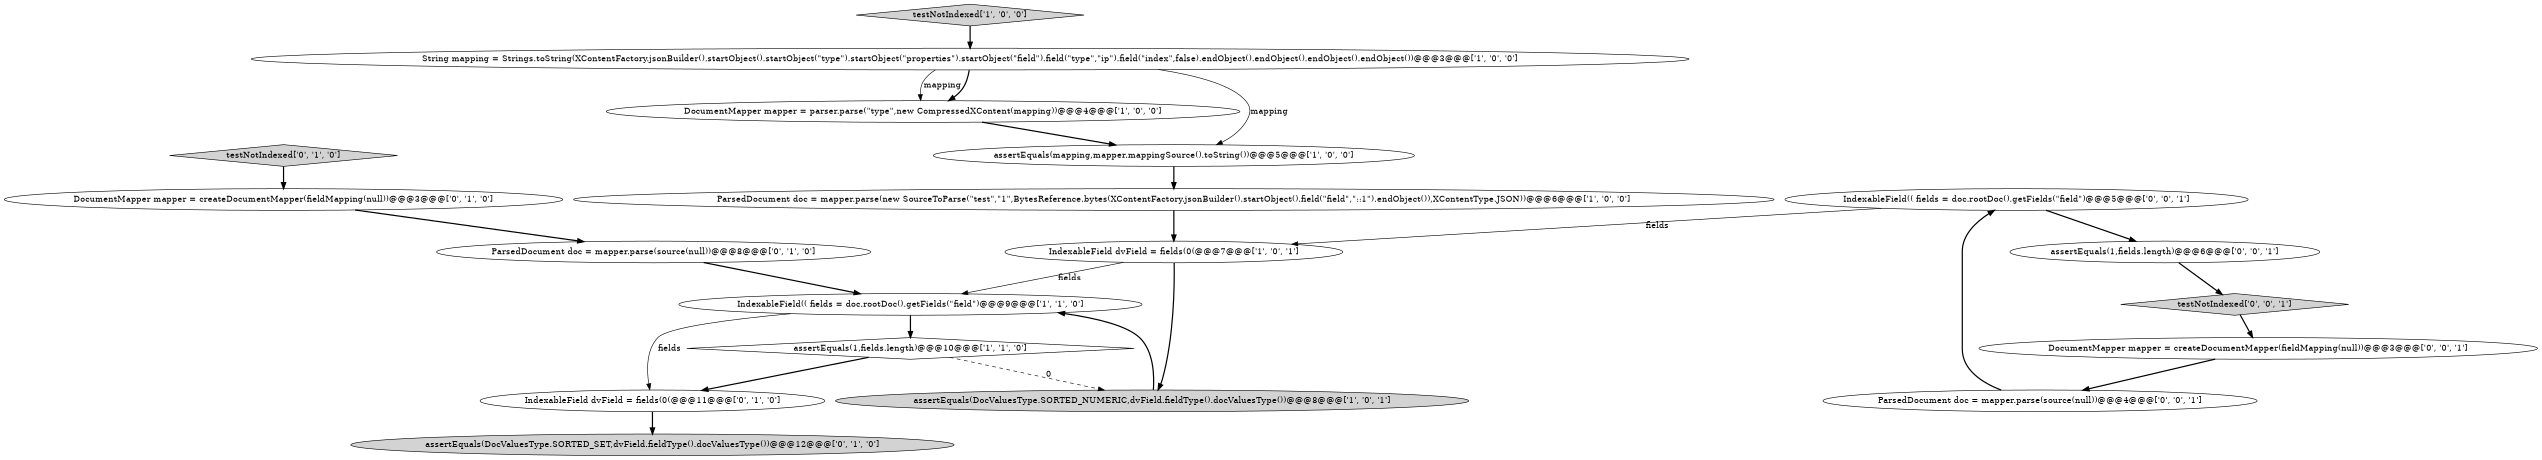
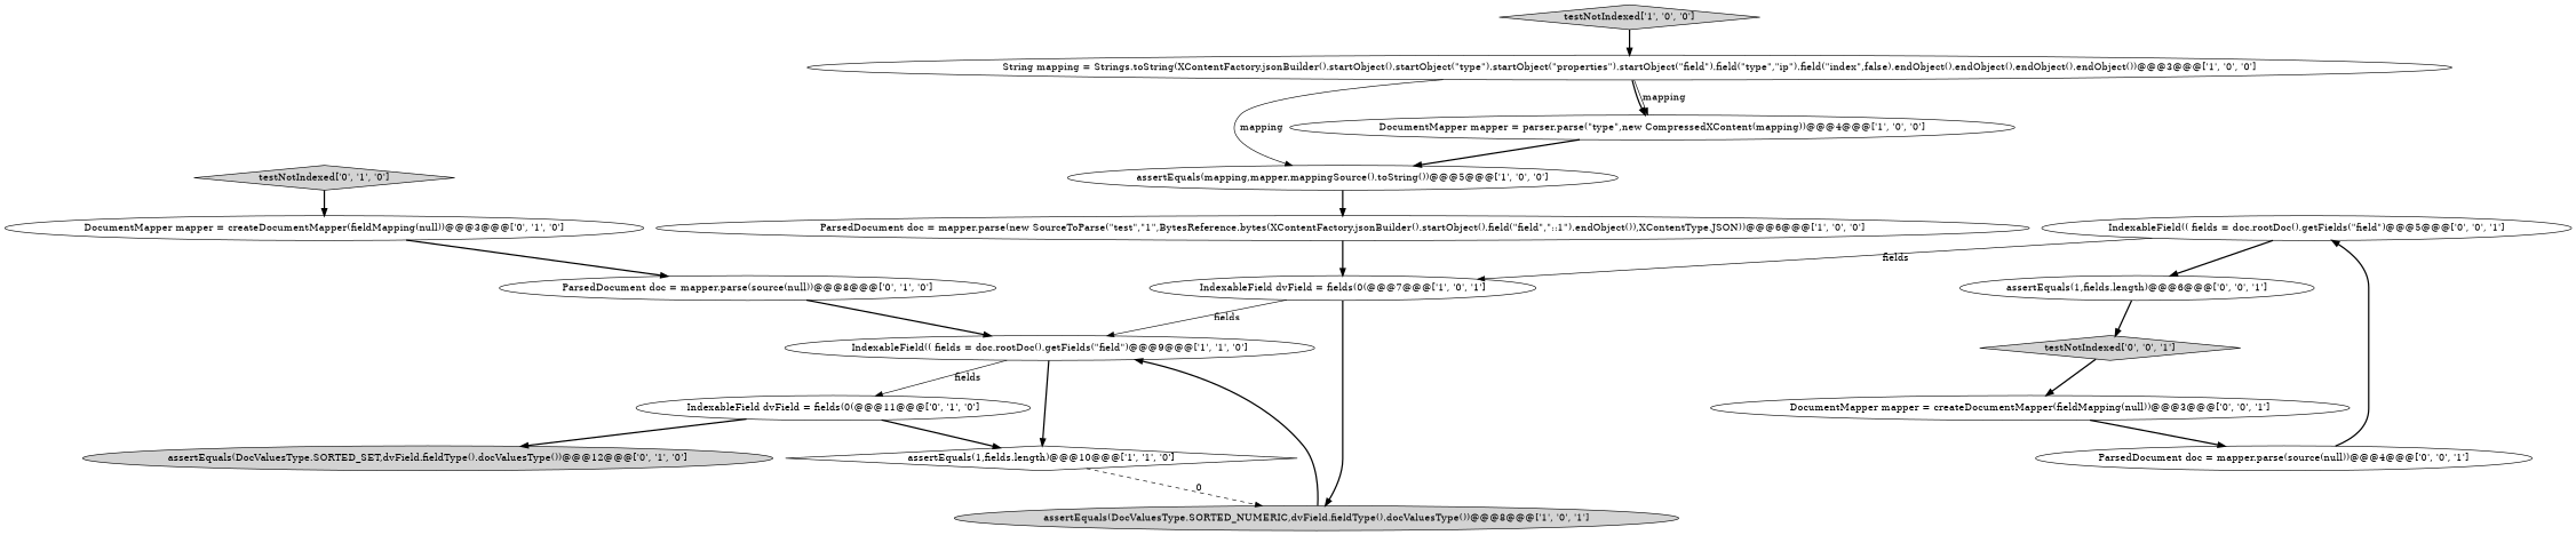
  digraph {
    node [fillcolor=white shape=ellipse style=filled]
    edge [style=bold]
    n1 [label="IndexableField dvField = fields(0(@@@7@@@['1', '0', '1']"]
    n2 [label="IndexableField(( fields = doc.rootDoc().getFields(\"field\")@@@9@@@['1', '1', '0']"]
    n3 [fillcolor=lightgray label="assertEquals(DocValuesType.SORTED_NUMERIC,dvField.fieldType().docValuesType())@@@8@@@['1', '0', '1']"]
    n4 [label="IndexableField dvField = fields(0(@@@11@@@['0', '1', '0']"]
    n5 [label="assertEquals(1,fields.length)@@@10@@@['1', '1', '0']" shape=diamond]
    n6 [fillcolor=lightgray label="testNotIndexed['1', '0', '0']" shape=diamond]
    n7 [label="String mapping = Strings.toString(XContentFactory.jsonBuilder().startObject().startObject(\"type\").startObject(\"properties\").startObject(\"field\").field(\"type\",\"ip\").field(\"index\",false).endObject().endObject().endObject().endObject())@@@3@@@['1', '0', '0']"]
    n8 [label="DocumentMapper mapper = parser.parse(\"type\",new CompressedXContent(mapping))@@@4@@@['1', '0', '0']"]
    n9 [label="assertEquals(mapping,mapper.mappingSource().toString())@@@5@@@['1', '0', '0']"]
    n10 [fillcolor=lightgray label="assertEquals(DocValuesType.SORTED_SET,dvField.fieldType().docValuesType())@@@12@@@['0', '1', '0']"]
    n11 [label="ParsedDocument doc = mapper.parse(source(null))@@@8@@@['0', '1', '0']"]
    n12 [label="ParsedDocument doc = mapper.parse(new SourceToParse(\"test\",\"1\",BytesReference.bytes(XContentFactory.jsonBuilder().startObject().field(\"field\",\"::1\").endObject()),XContentType.JSON))@@@6@@@['1', '0', '0']"]
    n13 [label="assertEquals(1,fields.length)@@@6@@@['0', '0', '1']"]
    n14 [fillcolor=lightgray label="testNotIndexed['0', '0', '1']" shape=diamond]
    n15 [label="DocumentMapper mapper = createDocumentMapper(fieldMapping(null))@@@3@@@['0', '0', '1']"]
    n16 [label="ParsedDocument doc = mapper.parse(source(null))@@@4@@@['0', '0', '1']"]
    n17 [label="IndexableField(( fields = doc.rootDoc().getFields(\"field\")@@@5@@@['0', '0', '1']"]
    n18 [fillcolor=lightgray label="testNotIndexed['0', '1', '0']" shape=diamond]
    n19 [label="DocumentMapper mapper = createDocumentMapper(fieldMapping(null))@@@3@@@['0', '1', '0']"]
    n1 -> n2 [label=fields style=solid]
    n1 -> n3
    n2 -> n4 [label=fields style=solid]
    n2 -> n5
    n3 -> n2
    n4 -> n10
    n5 -> n3 [label=0 style=dashed]
-   n5 -> n4
+   n4 -> n5
    n6 -> n7
    n7 -> n8 [label=mapping style=solid]
    n7 -> n8
    n7 -> n9 [label=mapping style=solid]
    n8 -> n9
    n9 -> n12
    n11 -> n2
    n12 -> n1
    n13 -> n14
    n14 -> n15
    n15 -> n16
    n16 -> n17
    n17 -> n1 [label=fields style=solid]
    n17 -> n13
    n18 -> n19
    n19 -> n11
  }
